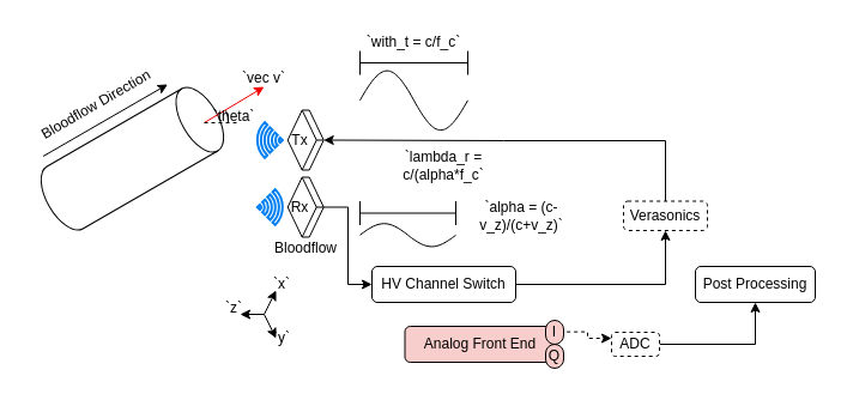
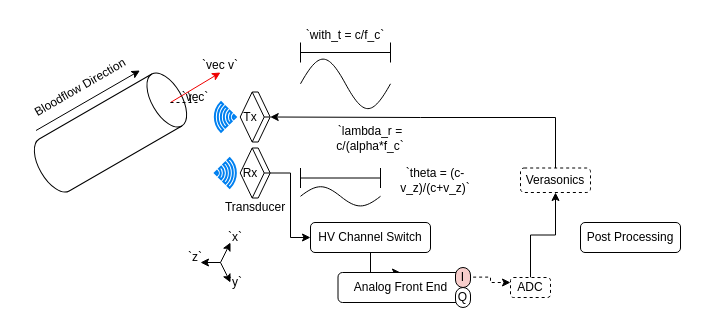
  <mxCell id="0" />
  <mxCell id="1" parent="0" />
  <mxCell id="2" style="edgeStyle=orthogonalEdgeStyle;rounded=0;orthogonalLoop=1;jettySize=auto;html=1;entryX=0.5;entryY=1;entryDx=0;entryDy=0;entryPerimeter=0;" edge="1" parent="1" source="3" target="8"><mxGeometry relative="1" as="geometry"><mxPoint x="320" y="112" as="targetPoint" /><Array as="points"><mxPoint x="555" y="117" /><mxPoint x="420" y="117" /></Array></mxGeometry></mxCell>
  <mxCell id="3" value="Verasonics" style="rounded=1;whiteSpace=wrap;html=1;dashed=1;" vertex="1" parent="1"><mxGeometry x="520" y="167.5" width="70" height="24.5" as="geometry" /></mxCell>
  <mxCell id="4" value="" style="shape=cylinder3;whiteSpace=wrap;html=1;boundedLbl=1;backgroundOutline=1;size=15;rotation=60;" vertex="1" parent="1"><mxGeometry x="80" y="52" width="60" height="160" as="geometry" /></mxCell>
  <mxCell id="5" value="" style="endArrow=classic;html=1;rounded=0;entryX=1;entryY=1;entryDx=0;entryDy=0;exitX=0;exitY=1;exitDx=0;exitDy=0;" edge="1" parent="1" source="6" target="6"><mxGeometry width="50" height="50" relative="1" as="geometry"><mxPoint x="60" y="122" as="sourcePoint" /><mxPoint x="120" y="82" as="targetPoint" /></mxGeometry></mxCell>
  <mxCell id="6" value="Bloodflow Direction" style="text;html=1;strokeColor=none;fillColor=none;align=center;verticalAlign=middle;whiteSpace=wrap;rounded=0;rotation=-30;" vertex="1" parent="1"><mxGeometry y="72" width="120" height="30" as="geometry" x="20" /></mxCell>
  <mxCell id="7" value="" style="html=1;verticalLabelPosition=bottom;align=center;labelBackgroundColor=#ffffff;verticalAlign=top;strokeWidth=2;strokeColor=#0080F0;shadow=0;dashed=0;shape=mxgraph.ios7.icons.wifi;pointerEvents=1;rotation=-90;" vertex="1" parent="1"><mxGeometry x="210" y="106" width="29.7" height="21" as="geometry" /></mxCell>
  <mxCell id="8" value="" style="html=1;whiteSpace=wrap;shape=isoCube2;backgroundOutline=1;isoAngle=15;rotation=-90;" vertex="1" parent="1"><mxGeometry x="229.7" y="101.5" width="50" height="30" as="geometry" /></mxCell>
  <mxCell id="9" value="" style="html=1;verticalLabelPosition=bottom;align=center;labelBackgroundColor=#ffffff;verticalAlign=top;strokeWidth=2;strokeColor=#0080F0;shadow=0;dashed=0;shape=mxgraph.ios7.icons.wifi;pointerEvents=1;rotation=90;" vertex="1" parent="1"><mxGeometry x="210" y="162" width="29.7" height="21" as="geometry" /></mxCell>
  <mxCell id="10" value="" style="edgeStyle=orthogonalEdgeStyle;rounded=0;orthogonalLoop=1;jettySize=auto;html=1;" edge="1" parent="1" source="11" target="25"><mxGeometry relative="1" as="geometry"><mxPoint x="290" y="252" as="targetPoint" /><Array as="points"><mxPoint x="290" y="172" /><mxPoint x="290" y="237" /></Array></mxGeometry></mxCell>
  <mxCell id="11" value="" style="html=1;whiteSpace=wrap;shape=isoCube2;backgroundOutline=1;isoAngle=15;rotation=-90;" vertex="1" parent="1"><mxGeometry x="229.7" y="157.5" width="50" height="30" as="geometry" /></mxCell>
- <mxCell id="12" value="Bloodflow" style="text;html=1;strokeColor=none;fillColor=none;align=center;verticalAlign=middle;whiteSpace=wrap;rounded=0;" vertex="1" parent="1"><mxGeometry x="224.7" y="192" width="60" height="30" as="geometry" /></mxCell>
+ <mxCell id="12" value="Transducer" style="text;html=1;strokeColor=none;fillColor=none;align=center;verticalAlign=middle;whiteSpace=wrap;rounded=0;" vertex="1" parent="1"><mxGeometry x="224.7" y="192" width="60" height="30" as="geometry" /></mxCell>
  <mxCell id="13" value="" style="pointerEvents=1;verticalLabelPosition=bottom;shadow=0;dashed=0;align=center;html=1;verticalAlign=top;shape=mxgraph.electrical.waveforms.sine_wave;" vertex="1" parent="1"><mxGeometry x="300" y="50.32" width="90" height="66.18" as="geometry" /></mxCell>
  <mxCell id="14" value="" style="pointerEvents=1;verticalLabelPosition=bottom;shadow=0;dashed=0;align=center;html=1;verticalAlign=top;shape=mxgraph.electrical.waveforms.sine_wave;" vertex="1" parent="1"><mxGeometry x="300" y="183" width="80" height="25.68" as="geometry" /></mxCell>
  <mxCell id="15" value="" style="shape=crossbar;whiteSpace=wrap;html=1;rounded=1;" vertex="1" parent="1"><mxGeometry x="300" y="42" width="90" height="20" as="geometry" /></mxCell>
  <mxCell id="16" value="Tx" style="text;html=1;strokeColor=none;fillColor=none;align=center;verticalAlign=middle;whiteSpace=wrap;rounded=0;" vertex="1" parent="1"><mxGeometry x="239.7" y="111.25" width="20" height="10.5" as="geometry" /></mxCell>
  <mxCell id="17" value="Rx" style="text;html=1;strokeColor=none;fillColor=none;align=center;verticalAlign=middle;whiteSpace=wrap;rounded=0;" vertex="1" parent="1"><mxGeometry x="239.7" y="167.5" width="20" height="10" as="geometry" /></mxCell>
  <mxCell id="18" value="`with_t = c/f_c`" style="text;html=1;strokeColor=none;fillColor=none;align=center;verticalAlign=middle;whiteSpace=wrap;rounded=0;" vertex="1" parent="1"><mxGeometry x="275" y="20.32" width="140" height="30" as="geometry" /></mxCell>
  <mxCell id="19" value="" style="shape=crossbar;whiteSpace=wrap;html=1;rounded=1;" vertex="1" parent="1"><mxGeometry x="300" y="167.5" width="80" height="20" as="geometry" /></mxCell>
  <mxCell id="20" value="`lambda_r = c/(alpha*f_c`" style="text;html=1;strokeColor=none;fillColor=none;align=center;verticalAlign=middle;whiteSpace=wrap;rounded=0;" vertex="1" parent="1"><mxGeometry x="340" y="122.5" width="60" height="30" as="geometry" /></mxCell>
  <mxCell id="21" value="" style="endArrow=classic;html=1;rounded=0;exitX=0.567;exitY=0.081;exitDx=0;exitDy=0;exitPerimeter=0;fillColor=#BD1128;strokeColor=#F00000;" edge="1" parent="1" source="4"><mxGeometry width="50" height="50" relative="1" as="geometry"><mxPoint x="340" y="202" as="sourcePoint" /><mxPoint x="220" y="72" as="targetPoint" /></mxGeometry></mxCell>
- <mxCell id="22" value="`alpha = (c-v_z)/(c+v_z)`" style="text;html=1;strokeColor=none;fillColor=none;align=center;verticalAlign=middle;whiteSpace=wrap;rounded=0;" vertex="1" parent="1"><mxGeometry x="400" y="164.75" width="70" height="30" as="geometry" /></mxCell>
- <mxCell id="23" style="edgeStyle=orthogonalEdgeStyle;rounded=0;orthogonalLoop=1;jettySize=auto;html=1;" edge="1" parent="1" source="25" target="3"><mxGeometry relative="1" as="geometry" /></mxCell>
+ <mxCell id="22" value="`theta = (c-v_z)/(c+v_z)`" style="text;html=1;strokeColor=none;fillColor=none;align=center;verticalAlign=middle;whiteSpace=wrap;rounded=0;" vertex="1" parent="1"><mxGeometry x="400" y="164.75" width="70" height="30" as="geometry" /></mxCell>
+ <mxCell id="24" style="edgeStyle=orthogonalEdgeStyle;rounded=0;orthogonalLoop=1;jettySize=auto;html=1;" edge="1" parent="1" source="25" target="27"><mxGeometry relative="1" as="geometry" /></mxCell>
  <mxCell id="25" value="HV Channel Switch" style="rounded=1;whiteSpace=wrap;html=1;" vertex="1" parent="1"><mxGeometry x="310" y="222" width="120" height="30" as="geometry" /></mxCell>
  <mxCell id="26" style="edgeStyle=orthogonalEdgeStyle;rounded=0;orthogonalLoop=1;jettySize=auto;html=1;exitX=0.777;exitY=0.482;exitDx=0;exitDy=0;exitPerimeter=0;entryX=0;entryY=0.25;entryDx=0;entryDy=0;dashed=1;" edge="1" parent="1" source="41" target="29"><mxGeometry relative="1" as="geometry"><Array as="points"><mxPoint x="490" y="277" /><mxPoint x="490" y="282" /></Array></mxGeometry></mxCell>
- <mxCell id="27" value="Analog Front End" style="rounded=1;whiteSpace=wrap;html=1;fillColor=#f8cecc;" vertex="1" parent="1"><mxGeometry x="337.5" y="272" width="125" height="30" as="geometry" /></mxCell>
- <mxCell id="28" style="edgeStyle=orthogonalEdgeStyle;rounded=0;orthogonalLoop=1;jettySize=auto;html=1;" edge="1" parent="1" source="29" target="30"><mxGeometry relative="1" as="geometry" /></mxCell>
+ <mxCell id="27" value="Analog Front End" style="rounded=1;whiteSpace=wrap;html=1;" vertex="1" parent="1"><mxGeometry x="337.5" y="272" width="125" height="30" as="geometry" /></mxCell>
+ <mxCell id="28" style="edgeStyle=orthogonalEdgeStyle;rounded=0;orthogonalLoop=1;jettySize=auto;html=1;" edge="1" parent="1" source="29" target="3"><mxGeometry relative="1" as="geometry" /></mxCell>
  <mxCell id="29" value="ADC" style="rounded=1;whiteSpace=wrap;html=1;dashed=1;" vertex="1" parent="1"><mxGeometry x="510" y="277" width="40" height="20" as="geometry" /></mxCell>
  <mxCell id="30" value="Post Processing" style="rounded=1;whiteSpace=wrap;html=1;" vertex="1" parent="1"><mxGeometry x="580" y="222" width="100" height="30" as="geometry" /></mxCell>
  <mxCell id="31" value="" style="endArrow=classic;html=1;rounded=0;" edge="1" parent="1"><mxGeometry width="50" height="50" relative="1" as="geometry"><mxPoint x="220" y="262" as="sourcePoint" /><mxPoint x="200" y="262" as="targetPoint" /></mxGeometry></mxCell>
  <mxCell id="32" value="" style="endArrow=classic;html=1;rounded=0;" edge="1" parent="1"><mxGeometry width="50" height="50" relative="1" as="geometry"><mxPoint x="220" y="262" as="sourcePoint" /><mxPoint x="230" y="242" as="targetPoint" /></mxGeometry></mxCell>
  <mxCell id="33" value="" style="endArrow=classic;html=1;rounded=0;" edge="1" parent="1"><mxGeometry width="50" height="50" relative="1" as="geometry"><mxPoint x="220" y="262" as="sourcePoint" /><mxPoint x="230" y="282" as="targetPoint" /></mxGeometry></mxCell>
  <mxCell id="34" value="`x`" style="text;html=1;strokeColor=none;fillColor=none;align=center;verticalAlign=middle;whiteSpace=wrap;rounded=0;" vertex="1" parent="1"><mxGeometry x="229.7" y="232" width="10" height="10" as="geometry" /></mxCell>
  <mxCell id="35" value="`y`" style="text;html=1;strokeColor=none;fillColor=none;align=center;verticalAlign=middle;whiteSpace=wrap;rounded=0;" vertex="1" parent="1"><mxGeometry x="229.7" y="277" width="10" height="10" as="geometry" /></mxCell>
  <mxCell id="36" value="`z`" style="text;html=1;strokeColor=none;fillColor=none;align=center;verticalAlign=middle;whiteSpace=wrap;rounded=0;" vertex="1" parent="1"><mxGeometry x="190" y="252" width="10" height="10" as="geometry" /></mxCell>
  <mxCell id="37" value="" style="endArrow=none;dashed=1;html=1;rounded=0;" edge="1" parent="1"><mxGeometry width="50" height="50" relative="1" as="geometry"><mxPoint x="170" y="102" as="sourcePoint" /><mxPoint x="200" y="102" as="targetPoint" /></mxGeometry></mxCell>
  <mxCell id="38" value="" style="verticalLabelPosition=bottom;verticalAlign=top;html=1;shape=mxgraph.basic.arc;startAngle=0.176;endAngle=0.264;" vertex="1" parent="1"><mxGeometry x="149.7" y="81.25" width="40.3" height="38.32" as="geometry" /></mxCell>
- <mxCell id="39" value="`theta`" style="text;html=1;strokeColor=none;fillColor=none;align=center;verticalAlign=middle;whiteSpace=wrap;rounded=0;" vertex="1" parent="1"><mxGeometry x="190" y="92" width="10.3" height="10" as="geometry" /></mxCell>
+ <mxCell id="39" value="`vec`" style="text;html=1;strokeColor=none;fillColor=none;align=center;verticalAlign=middle;whiteSpace=wrap;rounded=0;" vertex="1" parent="1"><mxGeometry x="190" y="92" width="10.3" height="10" as="geometry" /></mxCell>
  <mxCell id="40" value="`vec v`" style="text;html=1;strokeColor=none;fillColor=none;align=center;verticalAlign=middle;whiteSpace=wrap;rounded=0;" vertex="1" parent="1"><mxGeometry x="190" y="50.32" width="60" height="30" as="geometry" /></mxCell>
  <mxCell id="41" value="I" style="rounded=1;whiteSpace=wrap;html=1;arcSize=50;fillColor=#f8cecc;" vertex="1" parent="1"><mxGeometry x="455" y="267" width="15" height="20" as="geometry" /></mxCell>
- <mxCell id="42" value="Q" style="rounded=1;whiteSpace=wrap;html=1;arcSize=50;fillColor=#f8cecc;" vertex="1" parent="1"><mxGeometry x="455" y="287" width="15" height="20" as="geometry" /></mxCell>
+ <mxCell id="42" value="Q" style="rounded=1;whiteSpace=wrap;html=1;arcSize=50;" vertex="1" parent="1"><mxGeometry x="455" y="287" width="15" height="20" as="geometry" /></mxCell>
